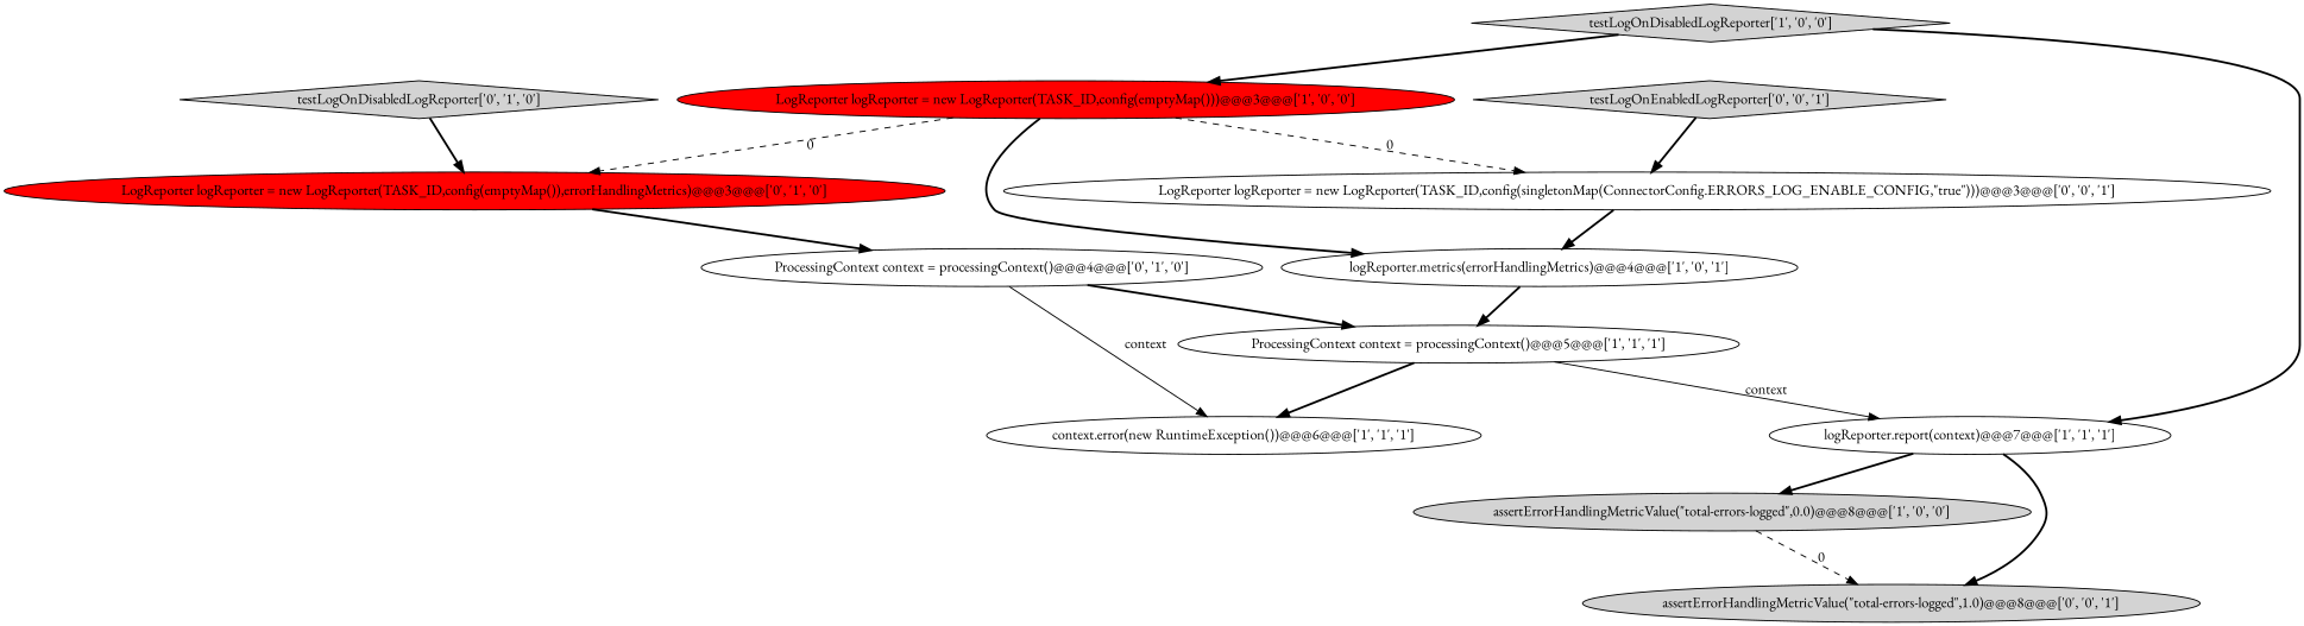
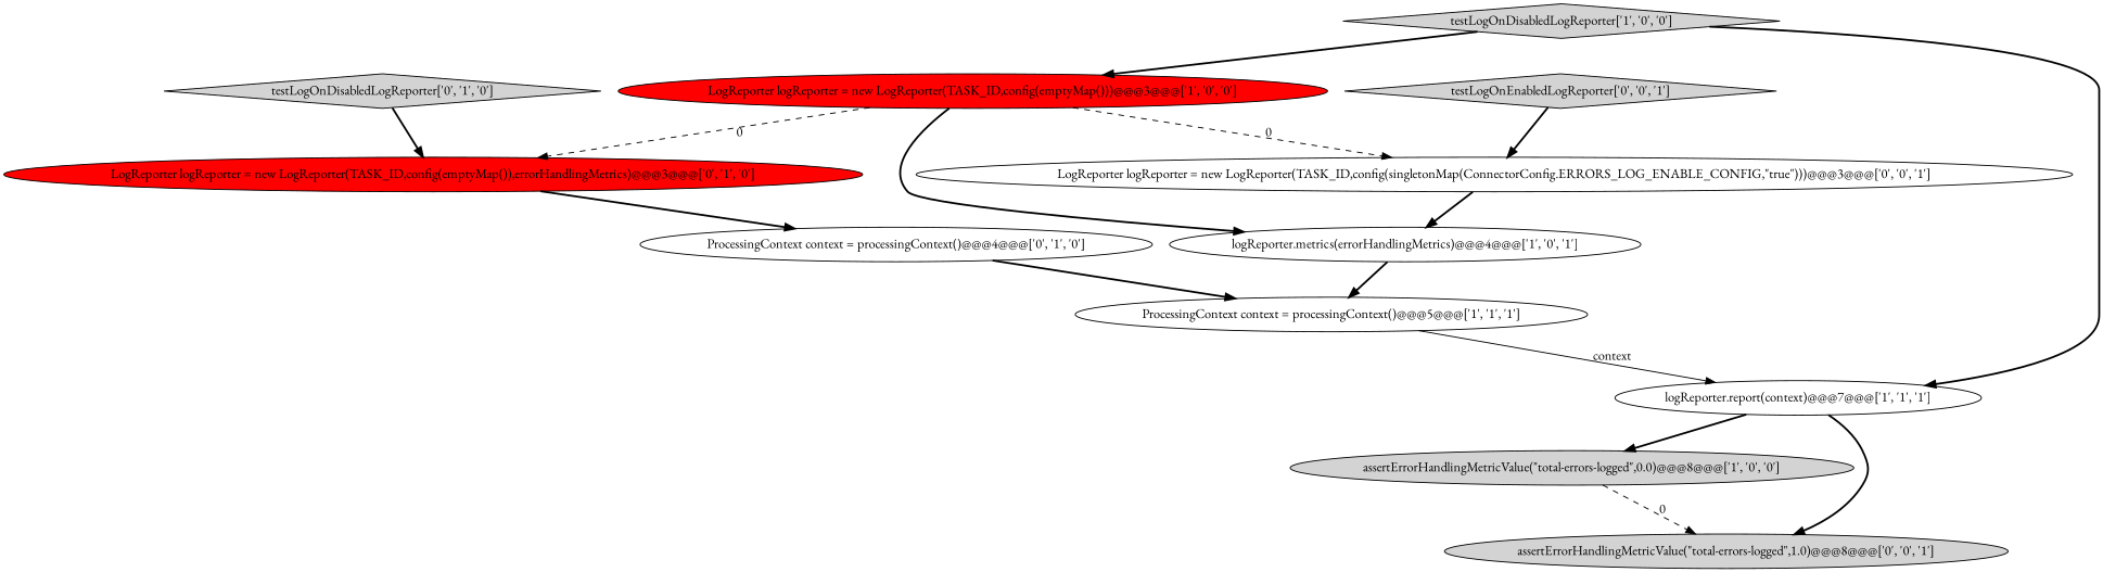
  digraph {
    fontname="EB Garamond"
    node [fillcolor=white fontname="EB Garamond" shape=ellipse style=filled]
    edge [fontname="EB Garamond" style=bold]
    n1 [label="logReporter.report(context)@@@7@@@['1', '1', '1']"]
    n2 [fillcolor=lightgray label="assertErrorHandlingMetricValue(\"total-errors-logged\",0.0)@@@8@@@['1', '0', '0']"]
    n3 [fillcolor=lightgray label="assertErrorHandlingMetricValue(\"total-errors-logged\",1.0)@@@8@@@['0', '0', '1']"]
-   n4 [label="context.error(new RuntimeException())@@@6@@@['1', '1', '1']"]
    n5 [label="ProcessingContext context = processingContext()@@@5@@@['1', '1', '1']"]
    n6 [fillcolor=lightgray label="testLogOnDisabledLogReporter['0', '1', '0']" shape=diamond]
    n7 [fillcolor=red label="LogReporter logReporter = new LogReporter(TASK_ID,config(emptyMap()),errorHandlingMetrics)@@@3@@@['0', '1', '0']"]
    n8 [label="ProcessingContext context = processingContext()@@@4@@@['0', '1', '0']"]
    n9 [fillcolor=lightgray label="testLogOnDisabledLogReporter['1', '0', '0']" shape=diamond]
    n10 [fillcolor=red label="LogReporter logReporter = new LogReporter(TASK_ID,config(emptyMap()))@@@3@@@['1', '0', '0']"]
    n11 [label="LogReporter logReporter = new LogReporter(TASK_ID,config(singletonMap(ConnectorConfig.ERRORS_LOG_ENABLE_CONFIG,\"true\")))@@@3@@@['0', '0', '1']"]
    n12 [label="logReporter.metrics(errorHandlingMetrics)@@@4@@@['1', '0', '1']"]
    n13 [fillcolor=lightgray label="testLogOnEnabledLogReporter['0', '0', '1']" shape=diamond]
    n1 -> n2
    n1 -> n3
    n2 -> n3 [label=0 style=dashed]
    n5 -> n1 [label=context style=solid]
-   n5 -> n4
    n6 -> n7
    n7 -> n8
-   n8 -> n4 [label=context style=solid]
    n8 -> n5
    n9 -> n1
    n9 -> n10
    n10 -> n7 [label=0 style=dashed]
    n10 -> n11 [label=0 style=dashed]
    n10 -> n12
    n11 -> n12
    n12 -> n5
    n13 -> n11
  }
